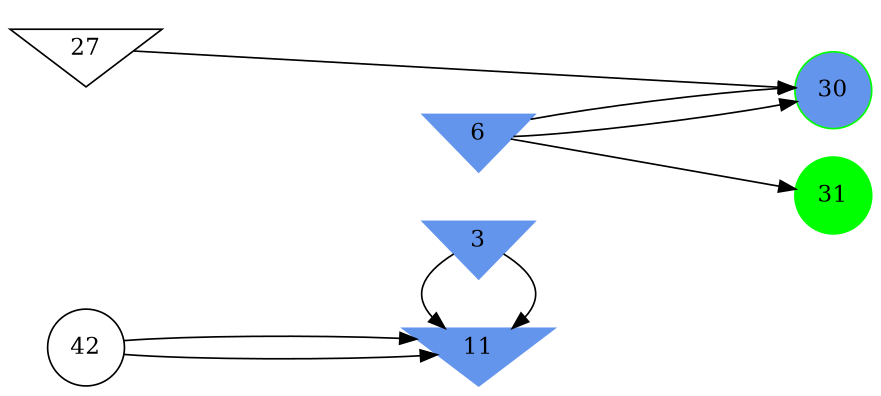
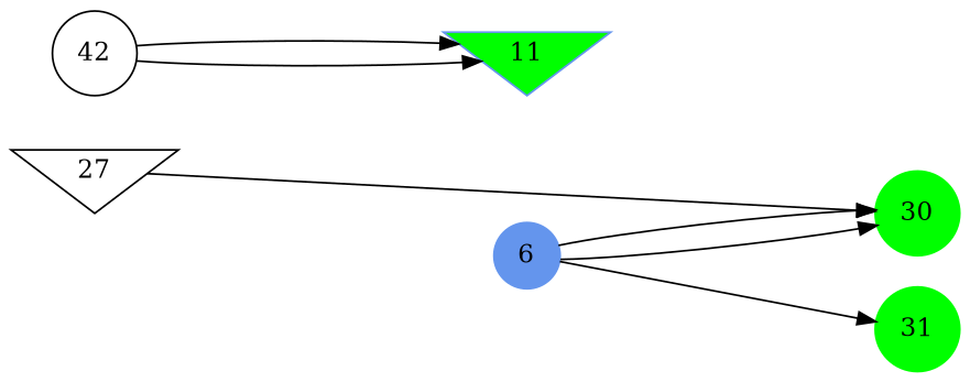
  digraph {
    rankdir=LR
    ranksep=2.0
    node [color=cornflowerblue shape=invtriangle style=filled]
-   3
-   6
-   11
+   6 [shape=circle]
+   11 [fillcolor=green]
    n4 [color=black label=42 shape=circle style=""]
    27 [color=black style=""]
-   30 [color=green shape=circle fillcolor=cornflowerblue]
+   30 [color=green shape=circle]
    31 [color=green shape=circle]
    subgraph sub_1 {
      rank=same
-     3
      6
      11
    }
    subgraph sub_2 {
      rank=same
      n4
      27
    }
    subgraph sub_3 {
      rank=same
      30
      31
    }
-   3 -> 11
-   3 -> 11
    6 -> 30
    6 -> 30
    6 -> 31
    n4 -> 11
    n4 -> 11
    27 -> 30
  }
